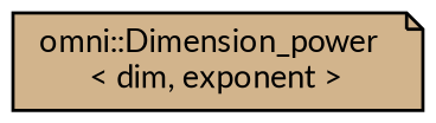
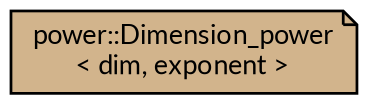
  digraph {
    rankdir=LR
    fontname=Lato
-   n1 [color=black fillcolor=tan fontname=Lato fontsize=10 height=0.2 label="omni::Dimension_power\l\< dim, exponent \>" shape=note style=filled width=0.4]
+   n1 [color=black fillcolor=tan fontname=Lato fontsize=10 height=0.2 label="power::Dimension_power\l\< dim, exponent \>" shape=note style=filled width=0.4]
  }
